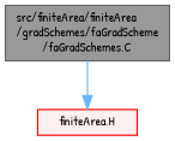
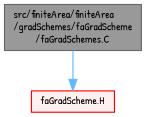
  digraph {
    fontname="Patrick Hand"
    node [fontname="Patrick Hand" fontsize=10 shape=box style=filled]
    n1 [color=gray40 fillcolor=grey60 fontcolor=black height=0.2 label="src/finiteArea/finiteArea\l/gradSchemes/faGradScheme\l/faGradSchemes.C" width=0.4]
-   n2 [color=red fillcolor="#FFF0F0" height=0.2 label="finiteArea.H" width=0.4]
+   n2 [color=red fillcolor="#FFF0F0" height=0.2 label="faGradScheme.H" width=0.4]
    n1 -> n2 [color=steelblue1 fontname="Patrick Hand" fontsize=10 labelfontname=Helvetica labelfontsize=10 style=solid]
  }
